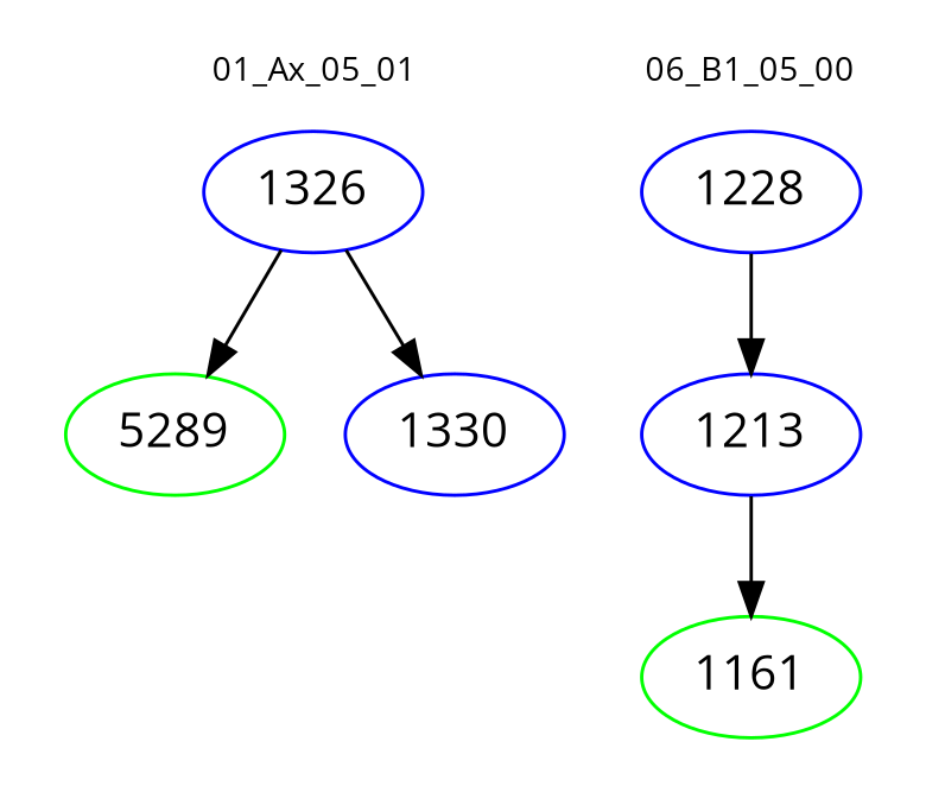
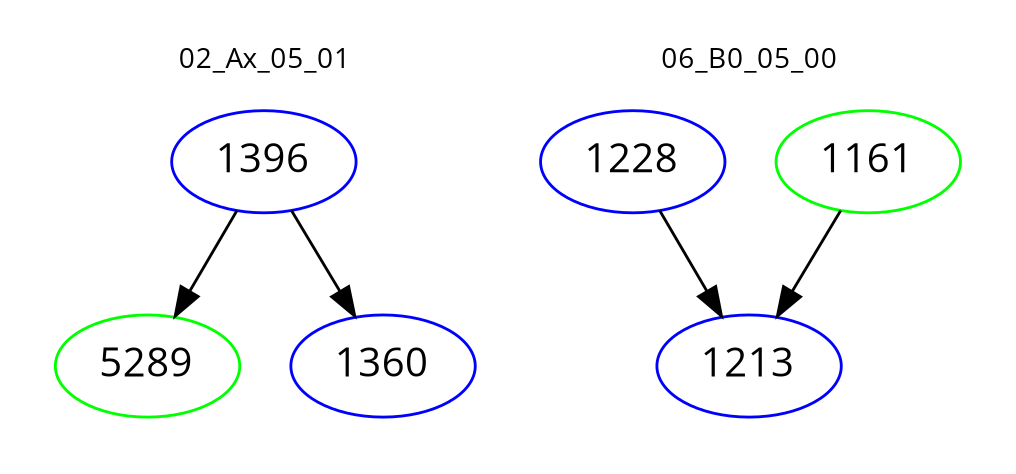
  digraph {
    fontname="Open Sans"
    node [color=blue fontname="Open Sans"]
    edge [color=black fontname="Open Sans"]
-   n1 [label=1326]
+   n1 [label=1396]
    n2 [color=green label=5289]
-   n3 [label=1330]
+   n3 [label=1360]
    n4 [label=1213]
    n5 [color=green label=1161]
    n6 [label=1228]
    subgraph cluster_1 {
      color=white
      fontsize=10
-     label="01_Ax_05_01"
+     label="02_Ax_05_01"
      n1
      n2
      n3
    }
    subgraph cluster_2 {
      color=white
      fontsize=10
-     label="06_B1_05_00"
+     label="06_B0_05_00"
      n4
      n5
      n6
    }
    n1 -> n2
    n1 -> n3
-   n4 -> n5
+   n5 -> n4
    n6 -> n4
  }
